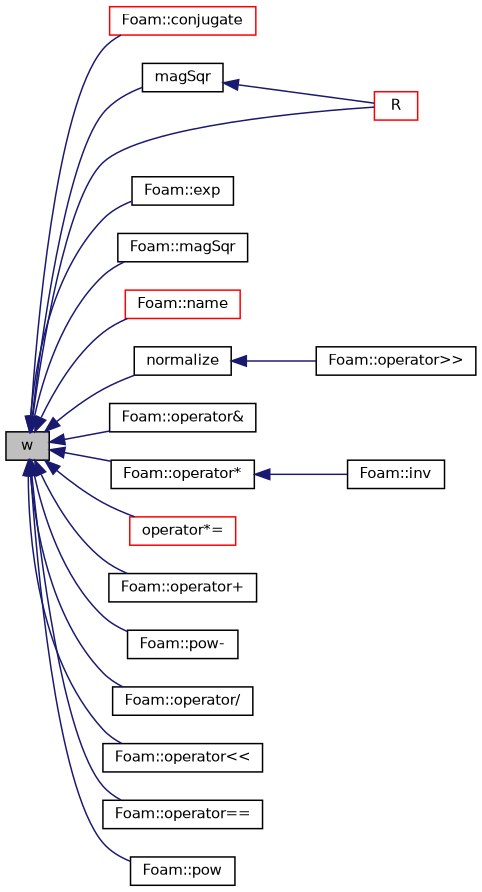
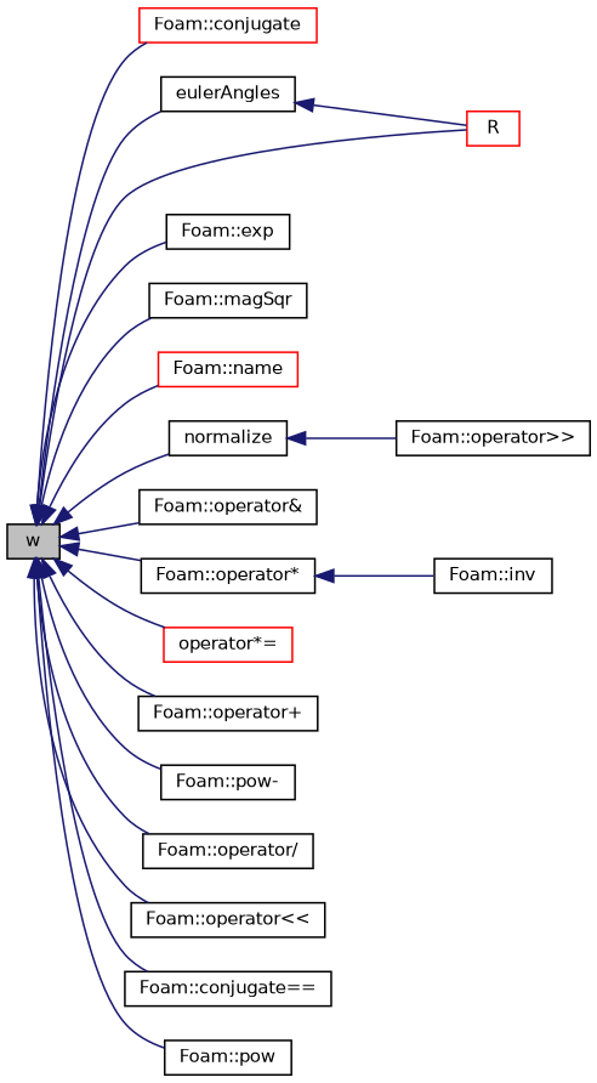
  digraph {
    rankdir=LR
    node [color=black fontname=Helvetica fontsize=10 shape=record]
    edge [color=midnightblue dir=back fontname=Helvetica fontsize=10 labelfontname=Helvetica labelfontsize=10 style=solid]
    n1 [fillcolor=grey75 fontcolor=black height=0.2 label=w style=filled width=0.4]
    n2 [color=red height=0.2 label="Foam::conjugate" width=0.4]
-   n3 [height=0.2 label=magSqr width=0.4]
+   n3 [height=0.2 label=eulerAngles width=0.4]
    n4 [color=red height=0.2 label=R width=0.4]
    n5 [height=0.2 label="Foam::exp" width=0.4]
    n6 [height=0.2 label="Foam::magSqr" width=0.4]
    n7 [color=red height=0.2 label="Foam::name" width=0.4]
    n8 [height=0.2 label=normalize width=0.4]
    n9 [height=0.2 label="Foam::operator&" width=0.4]
    n10 [height=0.2 label="Foam::operator*" width=0.4]
    n11 [color=red height=0.2 label="operator*=" width=0.4]
    n12 [height=0.2 label="Foam::operator+" width=0.4]
    n13 [height=0.2 label="Foam::pow-" width=0.4]
    n14 [height=0.2 label="Foam::operator/" width=0.4]
    n15 [height=0.2 label="Foam::operator\<\<" width=0.4]
-   n16 [height=0.2 label="Foam::operator==" width=0.4]
+   n16 [height=0.2 label="Foam::conjugate==" width=0.4]
    n17 [height=0.2 label="Foam::pow" width=0.4]
    n18 [height=0.2 label="Foam::inv" width=0.4]
    n19 [height=0.2 label="Foam::operator\>\>" width=0.4]
    n1 -> n2
    n1 -> n3
    n1 -> n4
    n1 -> n5
    n1 -> n6
    n1 -> n7
    n1 -> n8
    n1 -> n9
    n1 -> n10
    n1 -> n11
    n1 -> n12
    n1 -> n13
    n1 -> n14
    n1 -> n15
    n1 -> n16
    n1 -> n17
    n3 -> n4
    n8 -> n19
    n10 -> n18
  }
